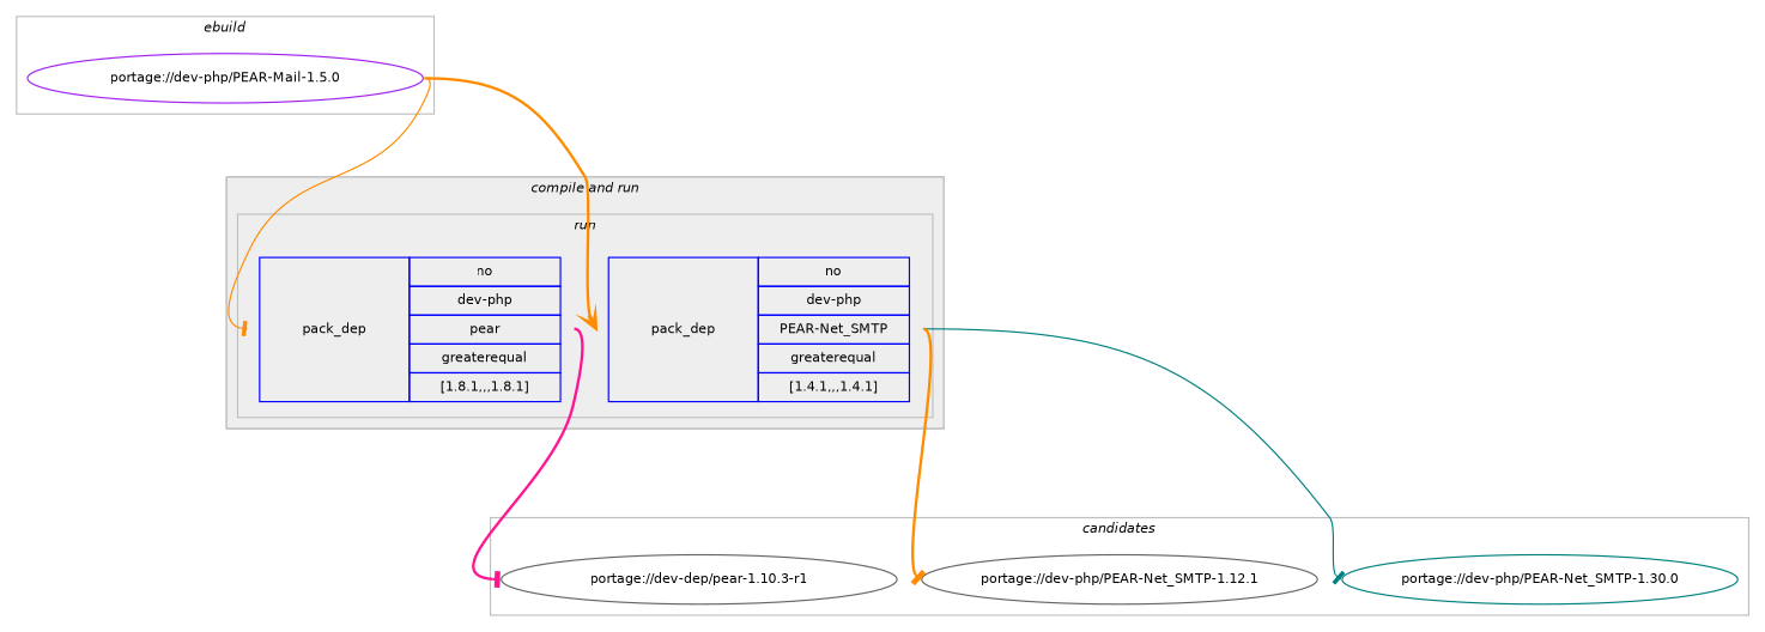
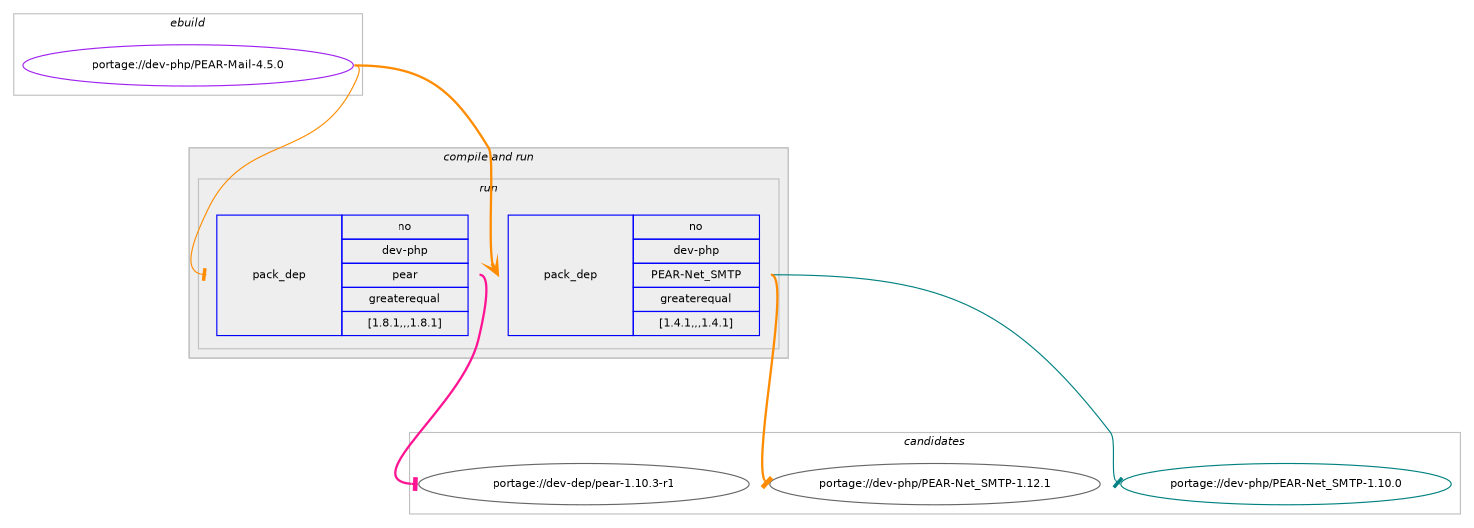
  digraph {
    compound=true
    concentrate=true
    fontname=Helvetica
    fontsize=10
    newrank=true
    rankdir=TB
    ranksep=1.5
    node [color=blue fontname=Helvetica fontsize=10]
    edge [arrowhead=tee color=darkorange headport=w style=bold tailport=e weight=100]
-   n1 [color=purple label="portage://dev-php/PEAR-Mail-1.5.0" width=4]
+   n1 [color=purple label="portage://dev-php/PEAR-Mail-4.5.0" width=4]
    n2 [label=<<TABLE BORDER="0" CELLBORDER="1" CELLSPACING="0" CELLPADDING="4" WIDTH="220"><TR><TD ROWSPAN="6" CELLPADDING="30">pack_dep</TD></TR><TR><TD WIDTH="110">no</TD></TR><TR><TD>dev-php</TD></TR><TR><TD>PEAR-Net_SMTP</TD></TR><TR><TD>greaterequal</TD></TR><TR><TD>[1.4.1,,,1.4.1]</TD></TR></TABLE>> shape=none]
    n3 [label=<<TABLE BORDER="0" CELLBORDER="1" CELLSPACING="0" CELLPADDING="4" WIDTH="220"><TR><TD ROWSPAN="6" CELLPADDING="30">pack_dep</TD></TR><TR><TD WIDTH="110">no</TD></TR><TR><TD>dev-php</TD></TR><TR><TD>pear</TD></TR><TR><TD>greaterequal</TD></TR><TR><TD>[1.8.1,,,1.8.1]</TD></TR></TABLE>> shape=none]
-   n4 [color=teal label="portage://dev-php/PEAR-Net_SMTP-1.30.0" width=4]
+   n4 [color=teal label="portage://dev-php/PEAR-Net_SMTP-1.10.0" width=4]
    n5 [color=gray40 label="portage://dev-php/PEAR-Net_SMTP-1.12.1" width=4]
    n6 [color=gray40 label="portage://dev-dep/pear-1.10.3-r1" width=4]
    subgraph cluster_1 {
      color=gray
      label=<<i>ebuild</i>>
      rank=same
      n1
    }
    subgraph cluster_2 {
      color=gray
      label=<<i>dependencies</i>>
      subgraph cluster_3 {
        color=gray
        fillcolor="#eeeeee"
        label=<<i>compile</i>>
        style=filled
      }
      subgraph cluster_4 {
        color=gray
        fillcolor="#eeeeee"
        label=<<i>compile and run</i>>
        style=filled
      }
      subgraph cluster_5 {
        color=gray
        fillcolor="#eeeeee"
        label=<<i>run</i>>
        style=filled
        subgraph sub_6 {
          color=gray
          fillcolor="#eeeeee"
          label=<<i>run</i>>
          style=filled
          n2
        }
        subgraph sub_7 {
          color=gray
          fillcolor="#eeeeee"
          label=<<i>run</i>>
          style=filled
          n3
        }
      }
    }
    subgraph cluster_8 {
      color=gray
      label=<<i>candidates</i>>
      rank=same
      subgraph sub_9 {
        color=black
        label=<<i>candidates</i>>
        nodesep=1
        rank=same
        n4
        n5
      }
      subgraph sub_10 {
        color=black
        label=<<i>candidates</i>>
        nodesep=1
        rank=same
        n6
      }
    }
    n1 -> n2 [arrowhead=vee weight=20]
    n1 -> n3 [style=solid weight=20]
    n2 -> n4 [color=teal style=solid]
    n2 -> n5
    n3 -> n6 [color=deeppink]
  }
